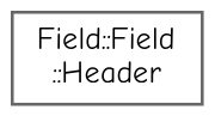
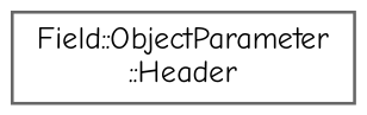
  digraph {
    rankdir=LR
    fontname="Comic Neue"
-   n1 [color=grey40 fillcolor=white fontname="Comic Neue" fontsize=10 height=0.2 label="Field::Field\l::Header" shape=box style=filled width=0.4]
+   n1 [color=grey40 fillcolor=white fontname="Comic Neue" fontsize=10 height=0.2 label="Field::ObjectParameter\l::Header" shape=box style=filled width=0.4]
  }
